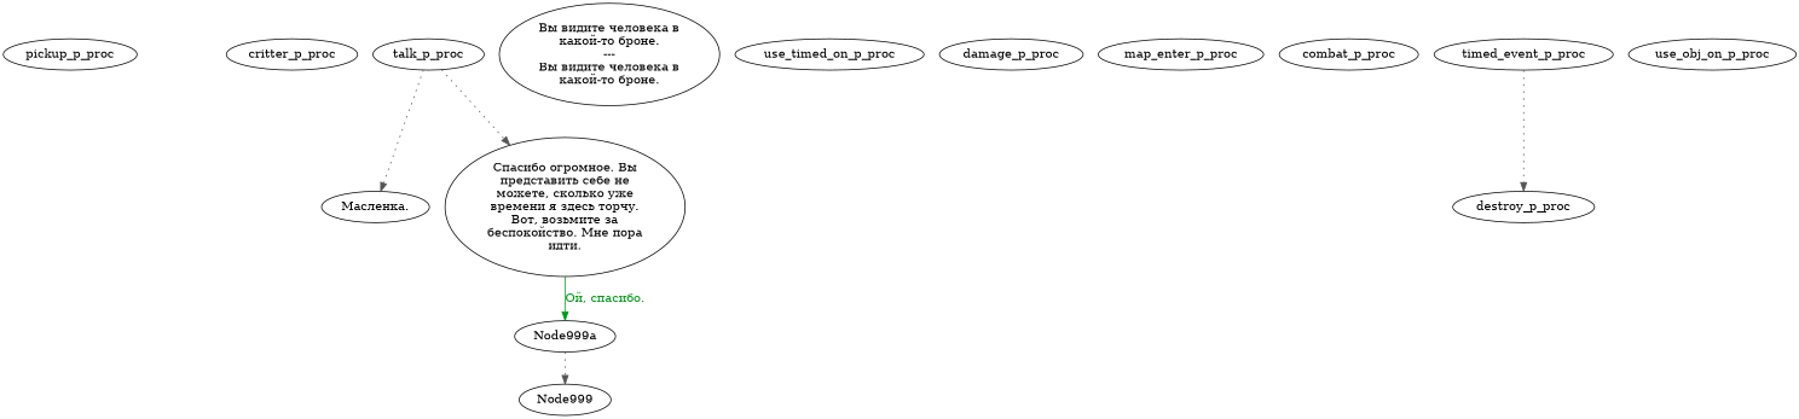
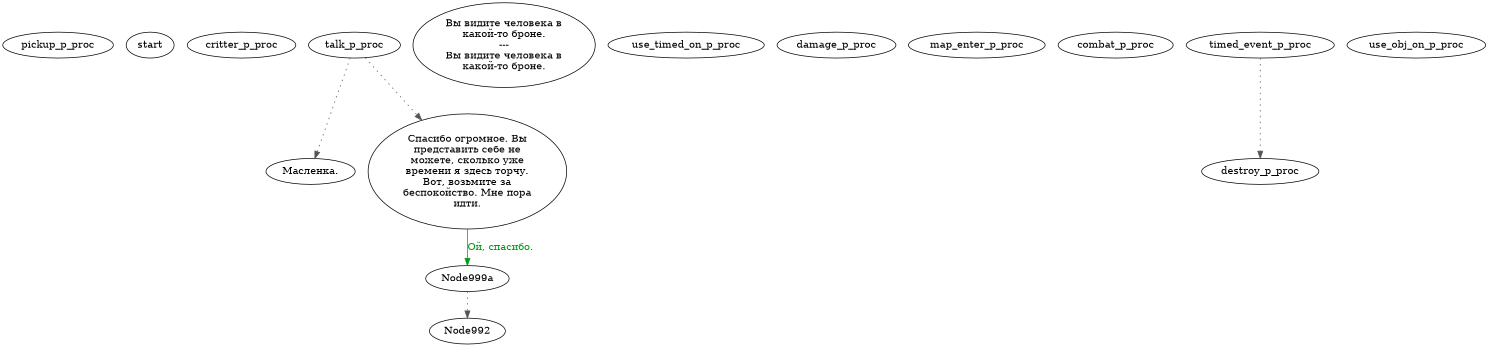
  digraph {
    node [color="#000000" fillcolor="#FFFFFF" style=filled]
    edge [color="#555555" style=dotted]
    pickup_p_proc
+   start
    critter_p_proc
    n4 [label="Масленка."]
    talk_p_proc
    n6 [label="Спасибо огромное. Вы\nпредставить себе не\nможете, сколько уже\nвремени я здесь торчу.\nВот, возьмите за\nбеспокойство. Мне пора\nидти."]
    Node999a
-   Node999
+   Node999 [label=Node992]
    n9 [label="Вы видите человека в\nкакой-то броне.\n---\nВы видите человека в\nкакой-то броне."]
    n10 [label=use_timed_on_p_proc]
    damage_p_proc
    map_enter_p_proc
    combat_p_proc
    timed_event_p_proc
    destroy_p_proc
    use_obj_on_p_proc
    talk_p_proc -> n4
    talk_p_proc -> n6
    n6 -> Node999a [color="#009917" fontcolor="#009917" label="Ой, спасибо." style=""]
    Node999a -> Node999
    timed_event_p_proc -> destroy_p_proc
  }
